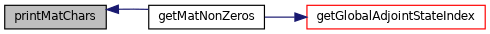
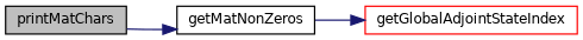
  digraph {
    rankdir=LR
    node [color=black fontname=Helvetica fontsize=10 shape=record]
    edge [color=midnightblue fontname=Helvetica fontsize=10 labelfontname=Helvetica labelfontsize=10 style=solid]
    n1 [fillcolor=grey75 fontcolor=black height=0.2 label=printMatChars style=filled width=0.4]
    n2 [height=0.2 label=getMatNonZeros width=0.4]
    n3 [color=red height=0.2 label=getGlobalAdjointStateIndex width=0.4]
-   n2 -> n1
+   n1 -> n2
    n2 -> n3
  }
